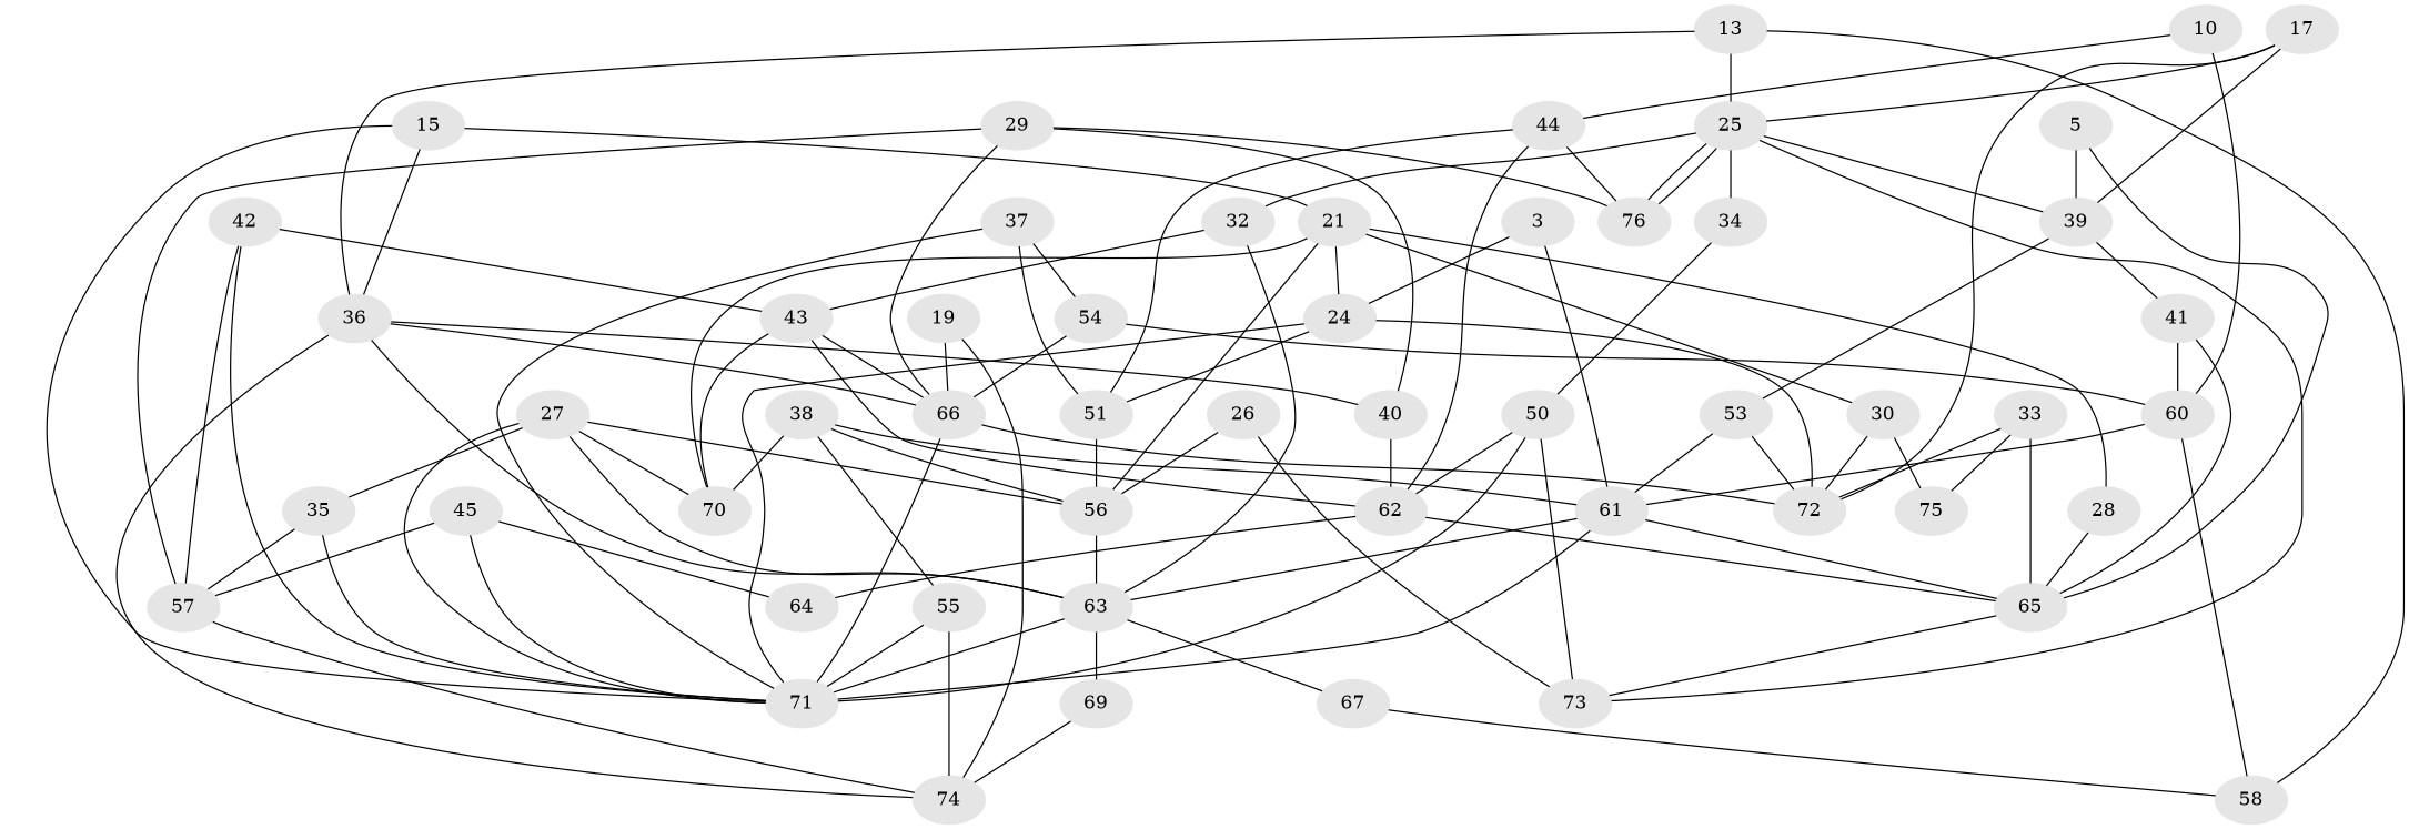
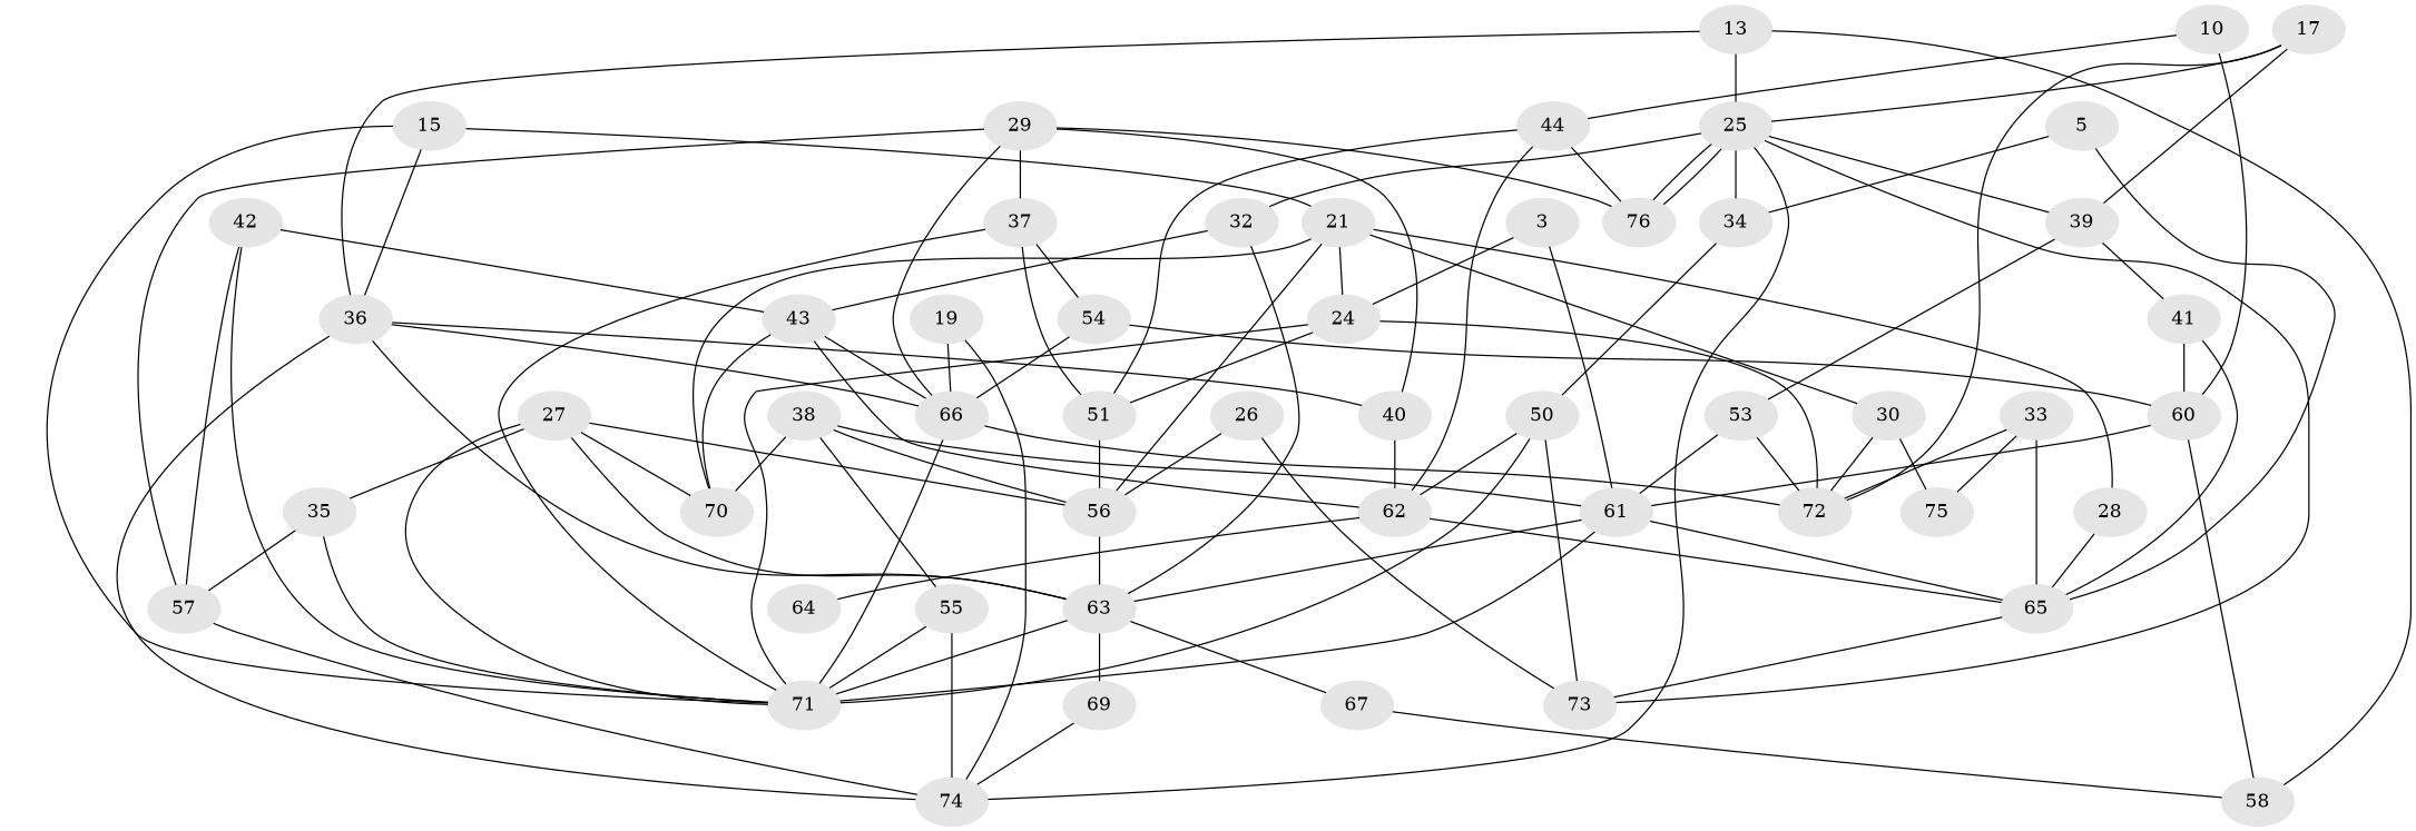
  graph {
    node [color=gray90 style=filled]
    24 [super="+22"]
    71 [super="+6+52"]
    72
    51
    3
    61 [super="+1+8+18"]
    65 [super="+31"]
    63 [super="+48"]
    5
    39
    41
    53
    73
    10
    44
    60 [super="+11"]
    76 [super="+46"]
    62
    n19 [label=58]
    25 [super="+12"]
    74 [super="+23"]
    32
    34
    13
    36
    66 [super="+7+59"]
    40
    21 [super="+16"]
    28
    30
    56 [super="+49"]
    70 [super="+58"]
    15
    17 [super="+14"]
    19
    75
    43 [super="+4"]
    50
    26
    27 [super="+20"]
    35
    57
    67
    69
    29 [super="+9"]
    37
    54
    33
    38
    55
    64
    42
-   45
    24 -- 71
    24 -- 72 [weight=2]
    24 -- 51
    51 -- 56
    3 -- 24
    3 -- 61
    61 -- 71
    61 -- 65 [weight=2]
    61 -- 63
    65 -- 73
    63 -- 71 [weight=3]
    63 -- 67
    63 -- 69
    5 -- 65
-   5 -- 39
+   5 -- 34
    39 -- 41
    39 -- 53
    41 -- 65
    41 -- 60
    53 -- 72
    53 -- 61
    10 -- 44
    10 -- 60 [weight=2]
    44 -- 51
    44 -- 76
    44 -- 62
    60 -- 61 [weight=2]
    60 -- n19 [weight=2]
    62 -- 65
    62 -- 64
    25 -- 39
    25 -- 73
    25 -- 76 [weight=2]
    25 -- 76
+   25 -- 74
    25 -- 32
    25 -- 34
    32 -- 63
    32 -- 43
    34 -- 50
    13 -- n19
    13 -- 25
    13 -- 36
    36 -- 63
    36 -- 74 [weight=2]
    36 -- 66
    36 -- 40
    66 -- 71
    66 -- 72
    40 -- 62
    21 -- 24
    21 -- 28
    21 -- 30
    21 -- 56
    21 -- 70 [weight=2]
    28 -- 65 [weight=2]
    30 -- 72
    30 -- 75
    56 -- 63 [weight=2]
    15 -- 71
    15 -- 36
    15 -- 21
    17 -- 72
    17 -- 39 [weight=2]
    17 -- 25
    19 -- 74
    19 -- 66
    43 -- 62
    43 -- 66 [weight=2]
    43 -- 70
    50 -- 71 [weight=2]
    50 -- 73
    50 -- 62
    26 -- 73
    26 -- 56
    27 -- 71
    27 -- 63
    27 -- 56
    27 -- 70
    27 -- 35
    35 -- 71
    35 -- 57
    57 -- 74
    67 -- n19
    69 -- 74
    29 -- 76
    29 -- 66
    29 -- 40
    29 -- 57
+   29 -- 37
    37 -- 71
    37 -- 51
    37 -- 54
    54 -- 60
    54 -- 66
    33 -- 72
    33 -- 65 [weight=2]
    33 -- 75
    38 -- 61
    38 -- 56
    38 -- 70
    38 -- 55
    55 -- 71
    55 -- 74 [weight=2]
    42 -- 71
    42 -- 43
    42 -- 57
-   45 -- 71 [weight=2]
-   45 -- 57
-   45 -- 64
  }
